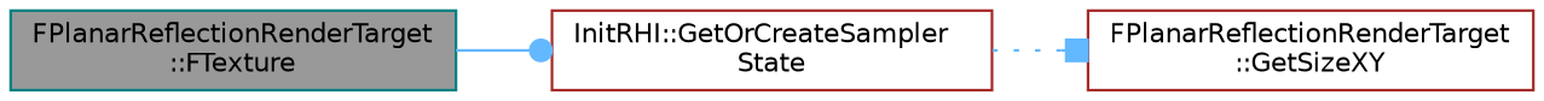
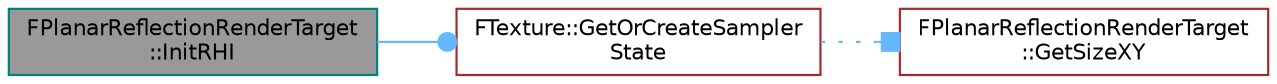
  digraph {
    rankdir=LR
    node [color=brown fillcolor=white fontname=Helvetica fontsize=10 shape=box style=filled]
    edge [color=steelblue1 fontname=Helvetica fontsize=10 labelfontname=Helvetica labelfontsize=10]
-   n1 [color=teal fillcolor=grey60 fontcolor=black height=0.2 label="FPlanarReflectionRenderTarget\l::FTexture" width=0.4]
-   n2 [height=0.2 label="InitRHI::GetOrCreateSampler\lState" width=0.4]
+   n1 [color=teal fillcolor=grey60 fontcolor=black height=0.2 label="FPlanarReflectionRenderTarget\l::InitRHI" width=0.4]
+   n2 [height=0.2 label="FTexture::GetOrCreateSampler\lState" width=0.4]
    n3 [height=0.2 label="FPlanarReflectionRenderTarget\l::GetSizeXY" width=0.4]
    n1 -> n2 [arrowhead=dot style=solid]
    n2 -> n3 [arrowhead=box style=dotted]
  }
